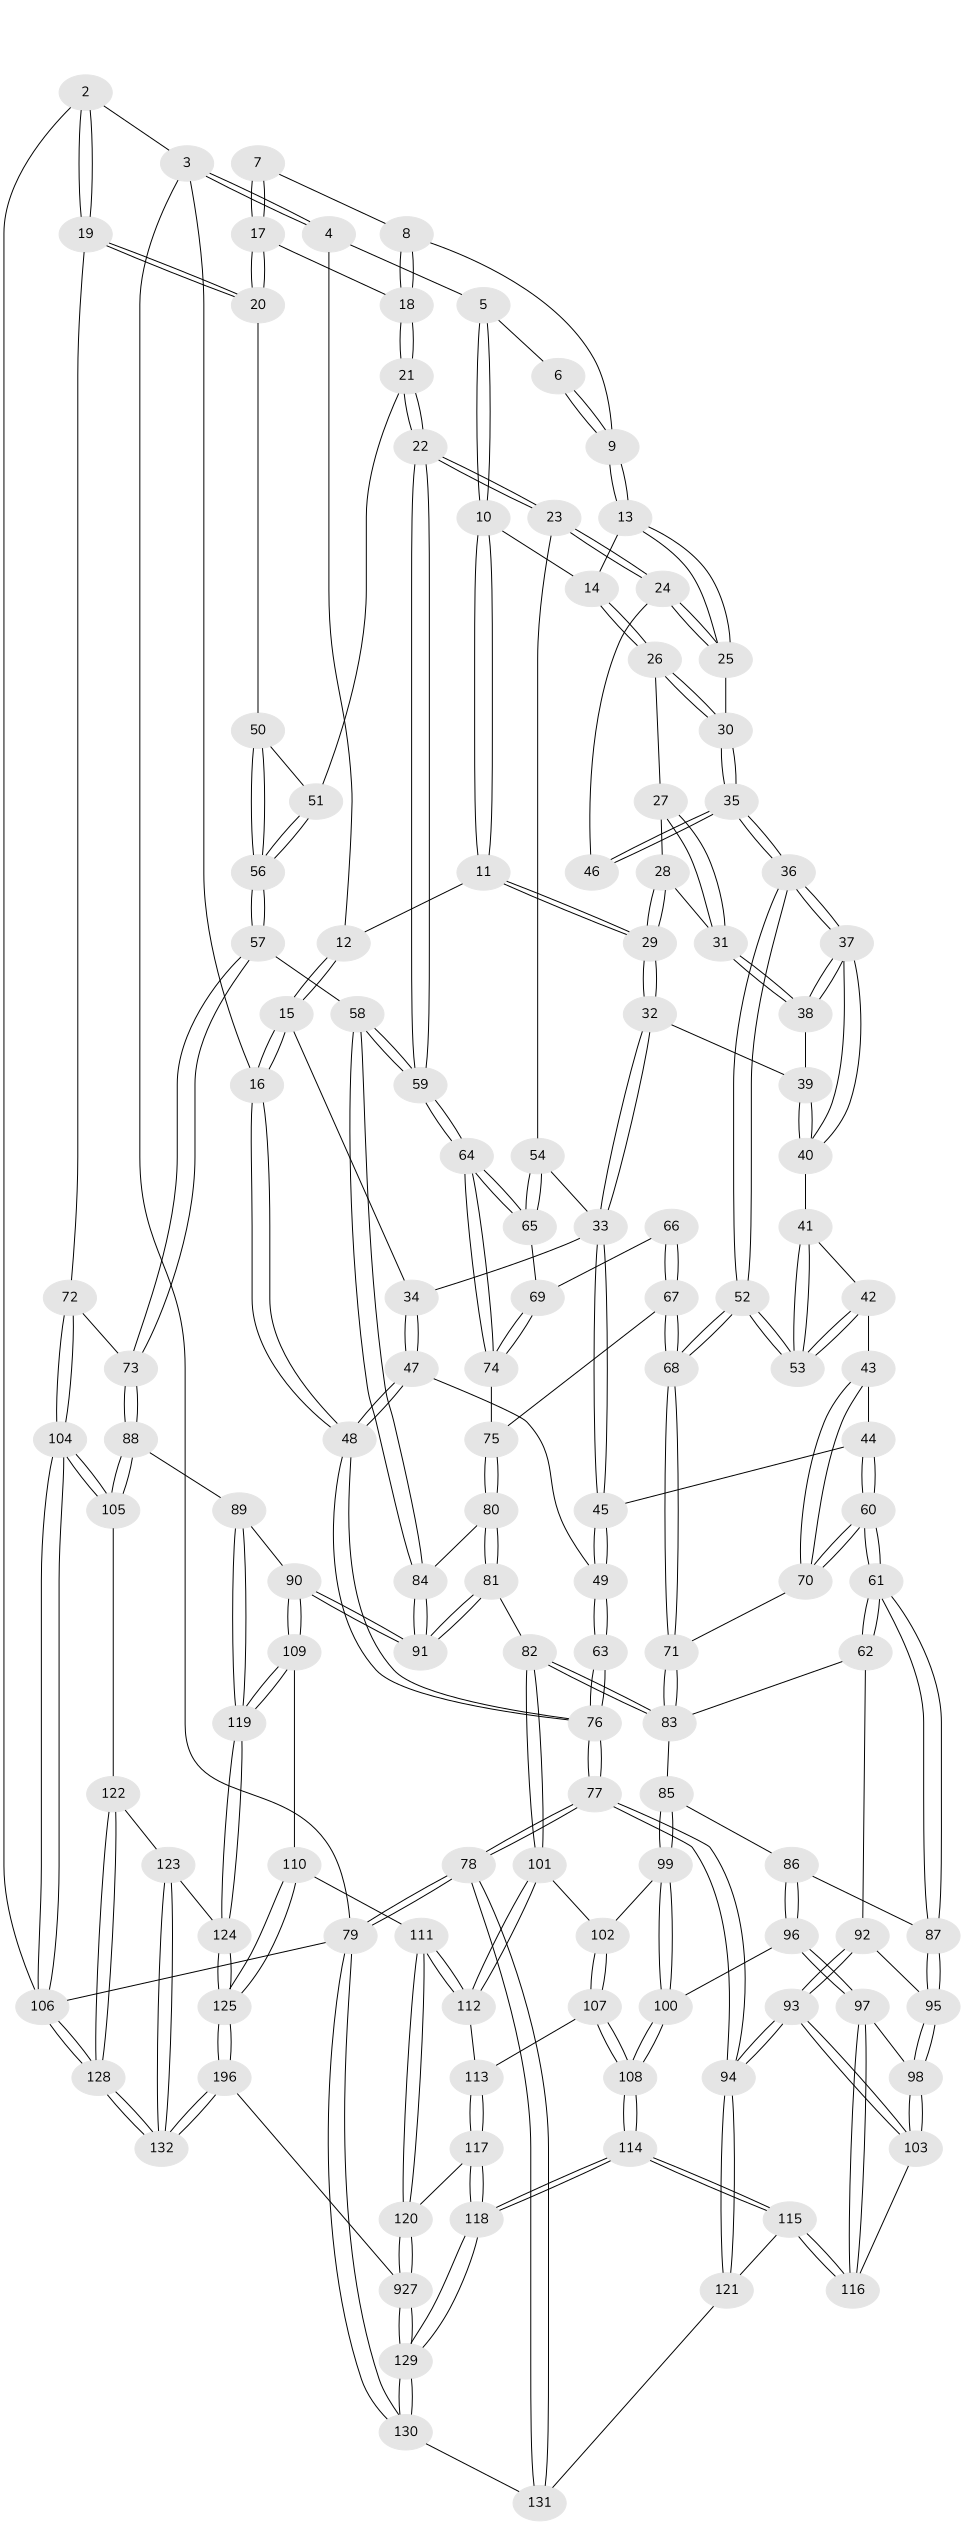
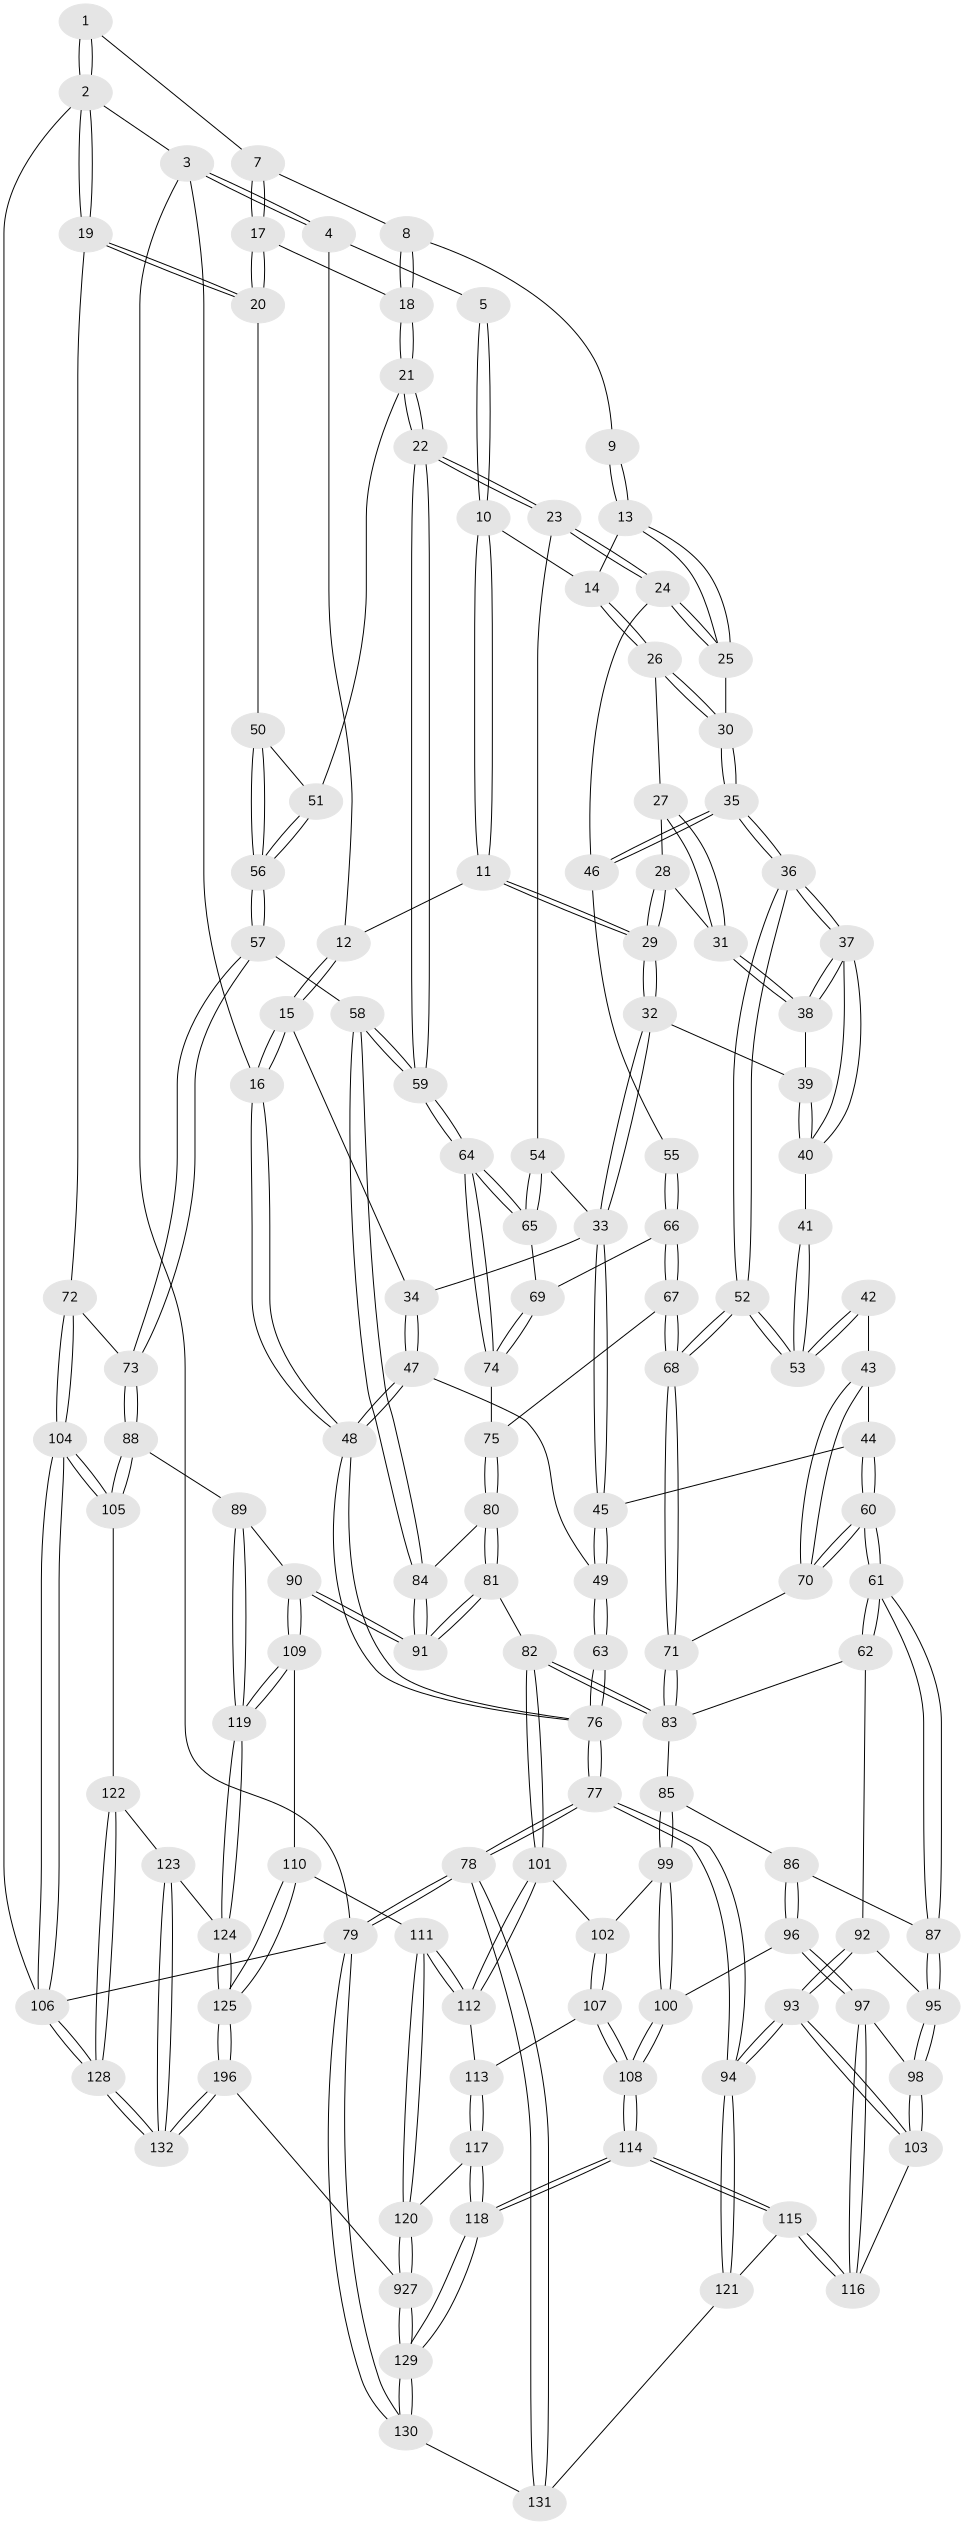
  graph {
    fontname=Nunito
    node [color=gray90 fontname=Nunito style=filled]
    edge [fontname=Nunito]
+   1
    2
    7
    3
    19
    106
    8
    17
    4
    16
    79
    20
    72
    128
    5
    12
    48
    130
-   6
    10
    15
    9
    11
    14
    13
    18
    21
    25
    29
    26
    32
    34
    30
    27
    47
    76
    50
    22
    51
    73
    104
    56
    23
    59
    24
    54
    64
    46
    33
    65
+   55
    35
    28
    31
    38
    39
    36
    45
    40
    49
    37
    52
    53
    68
    41
    42
    43
    44
    70
    60
    71
    61
    63
    66
    77
    57
    69
    67
    58
    84
    88
    91
    74
    62
    87
    92
    83
    95
    93
    75
    80
    85
    105
    89
    81
    78
    94
    131
    121
    82
    101
    102
    112
    86
    99
    96
    100
    97
    98
    90
    119
    122
    109
    124
    110
    103
    116
    108
    107
    114
    113
    123
    132
    117
    115
    118
    111
    125
    120
    n130 [label=196]
    n131 [label=927]
    129
+   1 -- 2
+   1 -- 2
+   1 -- 7
    2 -- 3
    2 -- 19
    2 -- 19
    2 -- 106
    7 -- 8
    7 -- 17
    7 -- 17
    3 -- 4
    3 -- 4
    3 -- 16
    3 -- 79
    19 -- 20
    19 -- 20
    19 -- 72
    106 -- 128
    106 -- 128
    8 -- 9
    8 -- 18
    8 -- 18
    17 -- 20
    17 -- 20
    17 -- 18
    4 -- 5
    4 -- 12
    16 -- 48
    16 -- 48
    79 -- 106
    79 -- 130
    79 -- 130
    20 -- 50
    72 -- 73
    72 -- 104
    72 -- 104
    128 -- 132
    128 -- 132
-   5 -- 6
    5 -- 10
    5 -- 10
    12 -- 15
    12 -- 15
    48 -- 76
    48 -- 76
    130 -- 131
-   6 -- 9
-   6 -- 9
    10 -- 11
    10 -- 11
    10 -- 14
    15 -- 16
    15 -- 16
    15 -- 34
    9 -- 13
    9 -- 13
    11 -- 12
    11 -- 29
    11 -- 29
    14 -- 26
    14 -- 26
    13 -- 14
    13 -- 25
    13 -- 25
    18 -- 21
    18 -- 21
    21 -- 22
    21 -- 22
    21 -- 51
    25 -- 30
    29 -- 32
    29 -- 32
    26 -- 30
    26 -- 30
    26 -- 27
    32 -- 33
    32 -- 33
    32 -- 39
    34 -- 47
    34 -- 47
    30 -- 35
    30 -- 35
    27 -- 28
    27 -- 31
    27 -- 31
    47 -- 48
    47 -- 48
    47 -- 49
    76 -- 77
    76 -- 77
    50 -- 51
    50 -- 56
    50 -- 56
    22 -- 23
    22 -- 23
    22 -- 59
    22 -- 59
    51 -- 56
    51 -- 56
    73 -- 88
    73 -- 88
    104 -- 106
    104 -- 106
    104 -- 105
    104 -- 105
    56 -- 57
    56 -- 57
    23 -- 24
    23 -- 24
    23 -- 54
    59 -- 64
    59 -- 64
    24 -- 25
    24 -- 25
    24 -- 46
    54 -- 33
    54 -- 65
    54 -- 65
    64 -- 65
    64 -- 65
    64 -- 74
    64 -- 74
+   46 -- 55
    33 -- 34
    33 -- 45
    33 -- 45
    65 -- 69
+   55 -- 66
+   55 -- 66
    35 -- 46
    35 -- 46
    35 -- 36
    35 -- 36
    28 -- 29
    28 -- 29
    28 -- 31
    31 -- 38
    31 -- 38
    38 -- 39
    39 -- 40
    39 -- 40
    36 -- 37
    36 -- 37
    36 -- 52
    36 -- 52
    45 -- 49
    45 -- 49
    40 -- 41
    49 -- 63
    49 -- 63
    37 -- 38
    37 -- 38
    37 -- 40
    37 -- 40
    52 -- 53
    52 -- 53
    52 -- 68
    52 -- 68
    68 -- 71
    68 -- 71
    41 -- 53
    41 -- 53
-   41 -- 42
    42 -- 53
    42 -- 53
    42 -- 43
    43 -- 44
    43 -- 70
    43 -- 70
    44 -- 45
    44 -- 60
    44 -- 60
    70 -- 71
    60 -- 70
    60 -- 70
    60 -- 61
    60 -- 61
    71 -- 83
    71 -- 83
    61 -- 62
    61 -- 62
    61 -- 87
    61 -- 87
    63 -- 76
    63 -- 76
    66 -- 69
    66 -- 67
    66 -- 67
    77 -- 78
    77 -- 78
    77 -- 94
    77 -- 94
    57 -- 73
    57 -- 73
    57 -- 58
    69 -- 74
    69 -- 74
    67 -- 68
    67 -- 68
    67 -- 75
    58 -- 59
    58 -- 59
    58 -- 84
    58 -- 84
    84 -- 91
    84 -- 91
    88 -- 105
    88 -- 105
    88 -- 89
    74 -- 75
    62 -- 92
    62 -- 83
    87 -- 95
    87 -- 95
    92 -- 95
    92 -- 93
    92 -- 93
    83 -- 85
    95 -- 98
    95 -- 98
    93 -- 94
    93 -- 94
    93 -- 103
    93 -- 103
    75 -- 80
    75 -- 80
    80 -- 84
    80 -- 81
    80 -- 81
    85 -- 86
    85 -- 99
    85 -- 99
    105 -- 122
    89 -- 90
    89 -- 119
    89 -- 119
    81 -- 91
    81 -- 91
    81 -- 82
    78 -- 79
    78 -- 79
    78 -- 131
    78 -- 131
    94 -- 121
    94 -- 121
    121 -- 131
    82 -- 83
    82 -- 83
    82 -- 101
    82 -- 101
    101 -- 102
    101 -- 112
    101 -- 112
    102 -- 107
    102 -- 107
    112 -- 113
    86 -- 87
    86 -- 96
    86 -- 96
    99 -- 102
    99 -- 100
    99 -- 100
    96 -- 100
    96 -- 97
    96 -- 97
    100 -- 108
    100 -- 108
    97 -- 98
    97 -- 116
    97 -- 116
    98 -- 103
    98 -- 103
    90 -- 91
    90 -- 91
    90 -- 109
    90 -- 109
    119 -- 124
    119 -- 124
    122 -- 128
    122 -- 128
    122 -- 123
    109 -- 119
    109 -- 119
    109 -- 110
    124 -- 125
    124 -- 125
    110 -- 111
    110 -- 125
    110 -- 125
    103 -- 116
    108 -- 114
    108 -- 114
    107 -- 108
    107 -- 108
    107 -- 113
    114 -- 115
    114 -- 115
    114 -- 118
    114 -- 118
    113 -- 117
    113 -- 117
    123 -- 124
    123 -- 132
    123 -- 132
    117 -- 118
    117 -- 118
    117 -- 120
    115 -- 121
    115 -- 116
    115 -- 116
    118 -- 129
    118 -- 129
    111 -- 112
    111 -- 112
    111 -- 120
    111 -- 120
    125 -- n130
    125 -- n130
    120 -- n131
    120 -- n131
    n130 -- 132
    n130 -- 132
    n130 -- n131
    n131 -- 129
    n131 -- 129
    129 -- 130
    129 -- 130
  }
